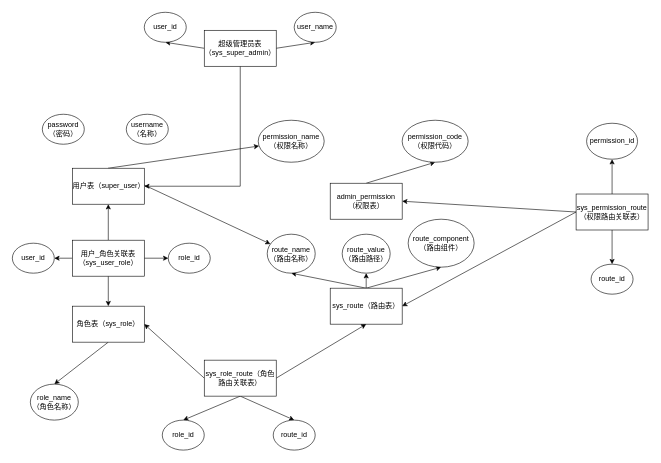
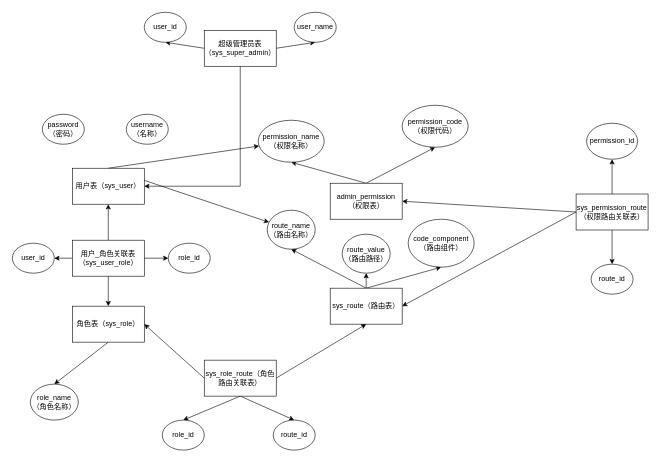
  <mxCell id="0" />
  <mxCell id="1" parent="0" />
  <mxCell id="2" style="rounded=0;orthogonalLoop=1;jettySize=auto;html=1;exitX=0.5;exitY=0;exitDx=0;exitDy=0;" parent="1" source="4" target="26" edge="1"><mxGeometry relative="1" as="geometry" /></mxCell>
  <mxCell id="3" style="rounded=0;orthogonalLoop=1;jettySize=auto;html=1;exitX=0.5;exitY=0;exitDx=0;exitDy=0;" parent="1" source="4" target="20" edge="1"><mxGeometry relative="1" as="geometry" /></mxCell>
- <mxCell id="4" value="用户表（super_user）" style="rounded=0;whiteSpace=wrap;html=1;" parent="1" vertex="1"><mxGeometry x="120" y="280" width="120" height="60" as="geometry" /></mxCell>
+ <mxCell id="4" value="用户表（sys_user）" style="rounded=0;whiteSpace=wrap;html=1;" parent="1" vertex="1"><mxGeometry x="120" y="280" width="120" height="60" as="geometry" /></mxCell>
  <mxCell id="5" value="password（密码）" style="ellipse;whiteSpace=wrap;html=1;" parent="1" vertex="1"><mxGeometry x="70" y="190" width="70" height="50" as="geometry" /></mxCell>
  <mxCell id="6" value="username（名称）" style="ellipse;whiteSpace=wrap;html=1;" parent="1" vertex="1"><mxGeometry x="210" y="190" width="70" height="50" as="geometry" /></mxCell>
  <mxCell id="7" style="rounded=0;orthogonalLoop=1;jettySize=auto;html=1;exitX=0.5;exitY=1;exitDx=0;exitDy=0;entryX=0.5;entryY=0;entryDx=0;entryDy=0;" parent="1" source="8" target="9" edge="1"><mxGeometry relative="1" as="geometry" /></mxCell>
  <mxCell id="8" value="角色表（sys_role）" style="rounded=0;whiteSpace=wrap;html=1;" parent="1" vertex="1"><mxGeometry x="120" y="510" width="120" height="60" as="geometry" /></mxCell>
  <mxCell id="9" value="role_name（角色名称）" style="ellipse;whiteSpace=wrap;html=1;" parent="1" vertex="1"><mxGeometry x="50" y="640" width="80" height="60" as="geometry" /></mxCell>
  <mxCell id="10" style="rounded=0;orthogonalLoop=1;jettySize=auto;html=1;exitX=0;exitY=0.5;exitDx=0;exitDy=0;entryX=1;entryY=0.5;entryDx=0;entryDy=0;" parent="1" source="14" target="15" edge="1"><mxGeometry relative="1" as="geometry" /></mxCell>
  <mxCell id="11" style="rounded=0;orthogonalLoop=1;jettySize=auto;html=1;exitX=1;exitY=0.5;exitDx=0;exitDy=0;entryX=0;entryY=0.5;entryDx=0;entryDy=0;" parent="1" source="14" target="16" edge="1"><mxGeometry relative="1" as="geometry" /></mxCell>
  <mxCell id="12" style="rounded=0;orthogonalLoop=1;jettySize=auto;html=1;exitX=0.5;exitY=0;exitDx=0;exitDy=0;entryX=0.5;entryY=1;entryDx=0;entryDy=0;" parent="1" source="14" target="4" edge="1"><mxGeometry relative="1" as="geometry" /></mxCell>
  <mxCell id="13" style="rounded=0;orthogonalLoop=1;jettySize=auto;html=1;exitX=0.5;exitY=1;exitDx=0;exitDy=0;entryX=0.5;entryY=0;entryDx=0;entryDy=0;" parent="1" source="14" target="8" edge="1"><mxGeometry relative="1" as="geometry" /></mxCell>
  <mxCell id="14" value="用户_角色关联表（sys_user_role）" style="rounded=0;whiteSpace=wrap;html=1;" parent="1" vertex="1"><mxGeometry x="120" y="400" width="120" height="60" as="geometry" /></mxCell>
  <mxCell id="15" value="user_id" style="ellipse;whiteSpace=wrap;html=1;" parent="1" vertex="1"><mxGeometry x="20" y="405" width="70" height="50" as="geometry" /></mxCell>
  <mxCell id="16" value="role_id" style="ellipse;whiteSpace=wrap;html=1;" parent="1" vertex="1"><mxGeometry x="280" y="405" width="70" height="50" as="geometry" /></mxCell>
+ <mxCell id="17" style="rounded=0;orthogonalLoop=1;jettySize=auto;html=1;exitX=0.5;exitY=0;exitDx=0;exitDy=0;entryX=0.5;entryY=1;entryDx=0;entryDy=0;" parent="1" source="19" target="20" edge="1"><mxGeometry relative="1" as="geometry" /></mxCell>
  <mxCell id="18" style="rounded=0;orthogonalLoop=1;jettySize=auto;html=1;exitX=0.5;exitY=0;exitDx=0;exitDy=0;entryX=0.5;entryY=1;entryDx=0;entryDy=0;" parent="1" source="19" target="21" edge="1"><mxGeometry relative="1" as="geometry" /></mxCell>
  <mxCell id="19" value="admin_permission（权限表）" style="rounded=0;whiteSpace=wrap;html=1;" parent="1" vertex="1"><mxGeometry x="550" y="305" width="120" height="60" as="geometry" /></mxCell>
  <mxCell id="20" value="permission_name&lt;br&gt;（权限名称）" style="ellipse;whiteSpace=wrap;html=1;" parent="1" vertex="1"><mxGeometry x="430" y="200" width="110" height="70" as="geometry" /></mxCell>
- <mxCell id="21" value="permission_code&lt;br&gt;（权限代码）" style="ellipse;whiteSpace=wrap;html=1;" parent="1" vertex="1"><mxGeometry x="670" y="200" width="110" height="70" as="geometry" /></mxCell>
+ <mxCell id="21" value="permission_code&lt;br&gt;（权限代码）" style="ellipse;whiteSpace=wrap;html=1;" parent="1" vertex="1"><mxGeometry x="670" y="175" width="110" height="70" as="geometry" /></mxCell>
  <mxCell id="22" style="rounded=0;orthogonalLoop=1;jettySize=auto;html=1;exitX=0.5;exitY=0;exitDx=0;exitDy=0;entryX=0.5;entryY=1;entryDx=0;entryDy=0;" parent="1" source="25" target="26" edge="1"><mxGeometry relative="1" as="geometry" /></mxCell>
  <mxCell id="23" style="rounded=0;orthogonalLoop=1;jettySize=auto;html=1;exitX=0.5;exitY=0;exitDx=0;exitDy=0;entryX=0.5;entryY=1;entryDx=0;entryDy=0;" parent="1" source="25" target="27" edge="1"><mxGeometry relative="1" as="geometry" /></mxCell>
  <mxCell id="24" style="rounded=0;orthogonalLoop=1;jettySize=auto;html=1;exitX=0.5;exitY=0;exitDx=0;exitDy=0;entryX=0.5;entryY=1;entryDx=0;entryDy=0;" parent="1" source="25" target="28" edge="1"><mxGeometry relative="1" as="geometry" /></mxCell>
  <mxCell id="25" value="sys_route（路由表）" style="rounded=0;whiteSpace=wrap;html=1;" parent="1" vertex="1"><mxGeometry x="550" y="480" width="120" height="60" as="geometry" /></mxCell>
- <mxCell id="26" value="route_name（路由名称）" style="ellipse;whiteSpace=wrap;html=1;" parent="1" vertex="1"><mxGeometry x="445" y="390" width="80" height="65" as="geometry" /></mxCell>
+ <mxCell id="26" value="route_name（路由名称）" style="ellipse;whiteSpace=wrap;html=1;" parent="1" vertex="1"><mxGeometry x="445" y="350" width="80" height="65" as="geometry" /></mxCell>
  <mxCell id="27" value="route_value（路由路径）" style="ellipse;whiteSpace=wrap;html=1;" parent="1" vertex="1"><mxGeometry x="570" y="390" width="80" height="65" as="geometry" /></mxCell>
- <mxCell id="28" value="route_component（路由组件）" style="ellipse;whiteSpace=wrap;html=1;" parent="1" vertex="1"><mxGeometry x="680" y="365" width="110" height="80" as="geometry" /></mxCell>
+ <mxCell id="28" value="code_component（路由组件）" style="ellipse;whiteSpace=wrap;html=1;" parent="1" vertex="1"><mxGeometry x="680" y="365" width="110" height="80" as="geometry" /></mxCell>
  <mxCell id="29" style="rounded=0;orthogonalLoop=1;jettySize=auto;html=1;exitX=0.5;exitY=1;exitDx=0;exitDy=0;entryX=0.5;entryY=0;entryDx=0;entryDy=0;" parent="1" source="33" target="34" edge="1"><mxGeometry relative="1" as="geometry" /></mxCell>
  <mxCell id="30" style="rounded=0;orthogonalLoop=1;jettySize=auto;html=1;exitX=0.5;exitY=1;exitDx=0;exitDy=0;entryX=0.5;entryY=0;entryDx=0;entryDy=0;" parent="1" source="33" target="35" edge="1"><mxGeometry relative="1" as="geometry" /></mxCell>
  <mxCell id="31" style="rounded=0;orthogonalLoop=1;jettySize=auto;html=1;exitX=0;exitY=0.5;exitDx=0;exitDy=0;entryX=1;entryY=0.5;entryDx=0;entryDy=0;" parent="1" source="33" target="8" edge="1"><mxGeometry relative="1" as="geometry" /></mxCell>
  <mxCell id="32" style="rounded=0;orthogonalLoop=1;jettySize=auto;html=1;exitX=1;exitY=0.5;exitDx=0;exitDy=0;entryX=0.5;entryY=1;entryDx=0;entryDy=0;" parent="1" source="33" target="25" edge="1"><mxGeometry relative="1" as="geometry" /></mxCell>
  <mxCell id="33" value="sys_role_route（角色路由关联表）" style="rounded=0;whiteSpace=wrap;html=1;" parent="1" vertex="1"><mxGeometry x="340" y="600" width="120" height="60" as="geometry" /></mxCell>
  <mxCell id="34" value="role_id" style="ellipse;whiteSpace=wrap;html=1;" parent="1" vertex="1"><mxGeometry x="270" y="700" width="70" height="50" as="geometry" /></mxCell>
  <mxCell id="35" value="route_id" style="ellipse;whiteSpace=wrap;html=1;" parent="1" vertex="1"><mxGeometry x="455" y="700" width="70" height="50" as="geometry" /></mxCell>
  <mxCell id="36" style="rounded=0;orthogonalLoop=1;jettySize=auto;html=1;exitX=0.5;exitY=0;exitDx=0;exitDy=0;entryX=0.5;entryY=1;entryDx=0;entryDy=0;" parent="1" source="40" target="41" edge="1"><mxGeometry relative="1" as="geometry" /></mxCell>
  <mxCell id="37" style="rounded=0;orthogonalLoop=1;jettySize=auto;html=1;exitX=0.5;exitY=1;exitDx=0;exitDy=0;entryX=0.5;entryY=0;entryDx=0;entryDy=0;" parent="1" source="40" target="42" edge="1"><mxGeometry relative="1" as="geometry" /></mxCell>
  <mxCell id="38" style="rounded=0;orthogonalLoop=1;jettySize=auto;html=1;exitX=0;exitY=0.5;exitDx=0;exitDy=0;entryX=1;entryY=0.5;entryDx=0;entryDy=0;" parent="1" source="40" target="19" edge="1"><mxGeometry relative="1" as="geometry" /></mxCell>
  <mxCell id="39" style="rounded=0;orthogonalLoop=1;jettySize=auto;html=1;exitX=0;exitY=0.5;exitDx=0;exitDy=0;entryX=1;entryY=0.5;entryDx=0;entryDy=0;" parent="1" source="40" target="25" edge="1"><mxGeometry relative="1" as="geometry" /></mxCell>
  <mxCell id="40" value="sys_permission_route（权限路由关联表）" style="rounded=0;whiteSpace=wrap;html=1;" parent="1" vertex="1"><mxGeometry x="960" y="323" width="120" height="60" as="geometry" /></mxCell>
  <mxCell id="41" value="permission_id" style="ellipse;whiteSpace=wrap;html=1;" parent="1" vertex="1"><mxGeometry x="977.5" y="205" width="85" height="60" as="geometry" /></mxCell>
  <mxCell id="42" value="route_id" style="ellipse;whiteSpace=wrap;html=1;" parent="1" vertex="1"><mxGeometry x="985" y="440" width="70" height="50" as="geometry" /></mxCell>
  <mxCell id="43" style="rounded=0;orthogonalLoop=1;jettySize=auto;html=1;exitX=0;exitY=0.5;exitDx=0;exitDy=0;entryX=0.5;entryY=1;entryDx=0;entryDy=0;" parent="1" source="46" target="47" edge="1"><mxGeometry relative="1" as="geometry" /></mxCell>
  <mxCell id="44" style="rounded=0;orthogonalLoop=1;jettySize=auto;html=1;exitX=1;exitY=0.5;exitDx=0;exitDy=0;entryX=0.5;entryY=1;entryDx=0;entryDy=0;" parent="1" source="46" target="48" edge="1"><mxGeometry relative="1" as="geometry" /></mxCell>
  <mxCell id="45" style="edgeStyle=orthogonalEdgeStyle;rounded=0;orthogonalLoop=1;jettySize=auto;html=1;exitX=0.5;exitY=1;exitDx=0;exitDy=0;entryX=1;entryY=0.5;entryDx=0;entryDy=0;" parent="1" source="46" target="4" edge="1"><mxGeometry relative="1" as="geometry" /></mxCell>
  <mxCell id="46" value="超级管理员表（sys_super_admin）" style="rounded=0;whiteSpace=wrap;html=1;" parent="1" vertex="1"><mxGeometry x="340" y="50" width="120" height="60" as="geometry" /></mxCell>
  <mxCell id="47" value="user_id" style="ellipse;whiteSpace=wrap;html=1;" parent="1" vertex="1"><mxGeometry x="240" y="20" width="70" height="50" as="geometry" /></mxCell>
  <mxCell id="48" value="user_name" style="ellipse;whiteSpace=wrap;html=1;" parent="1" vertex="1"><mxGeometry x="490" y="20" width="70" height="50" as="geometry" /></mxCell>
